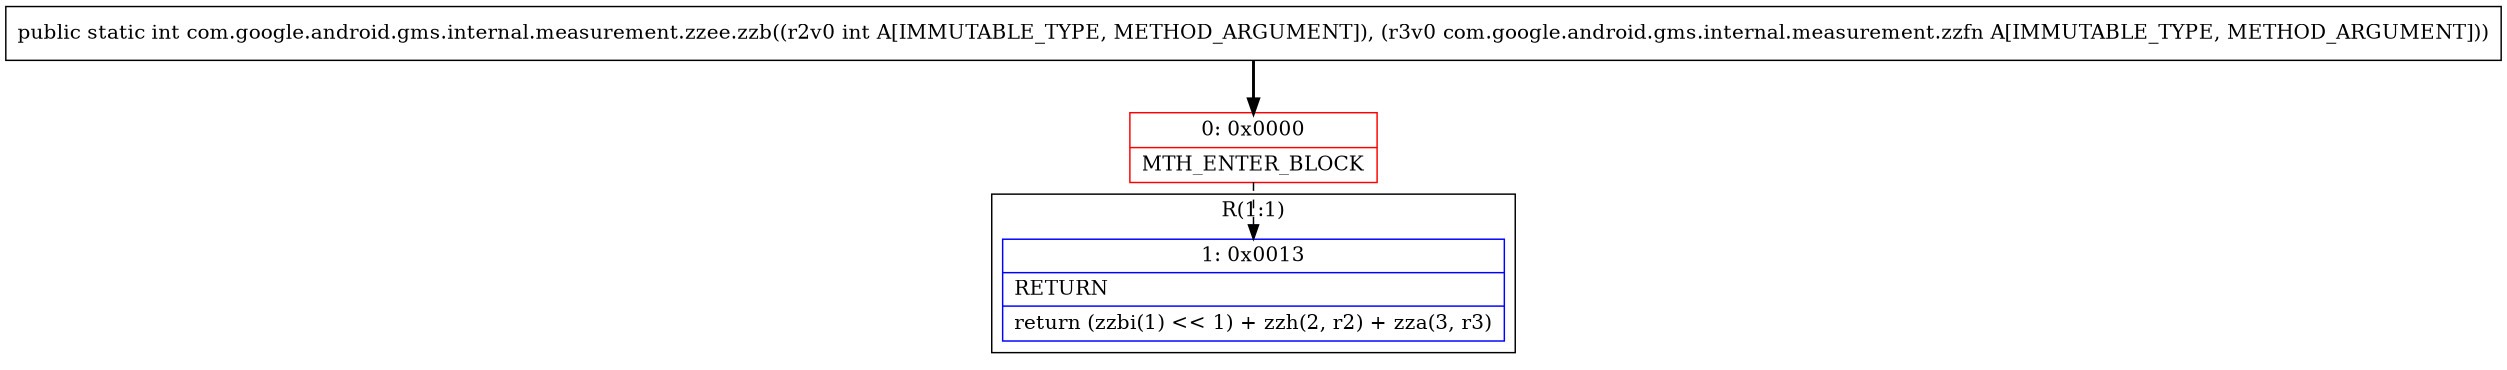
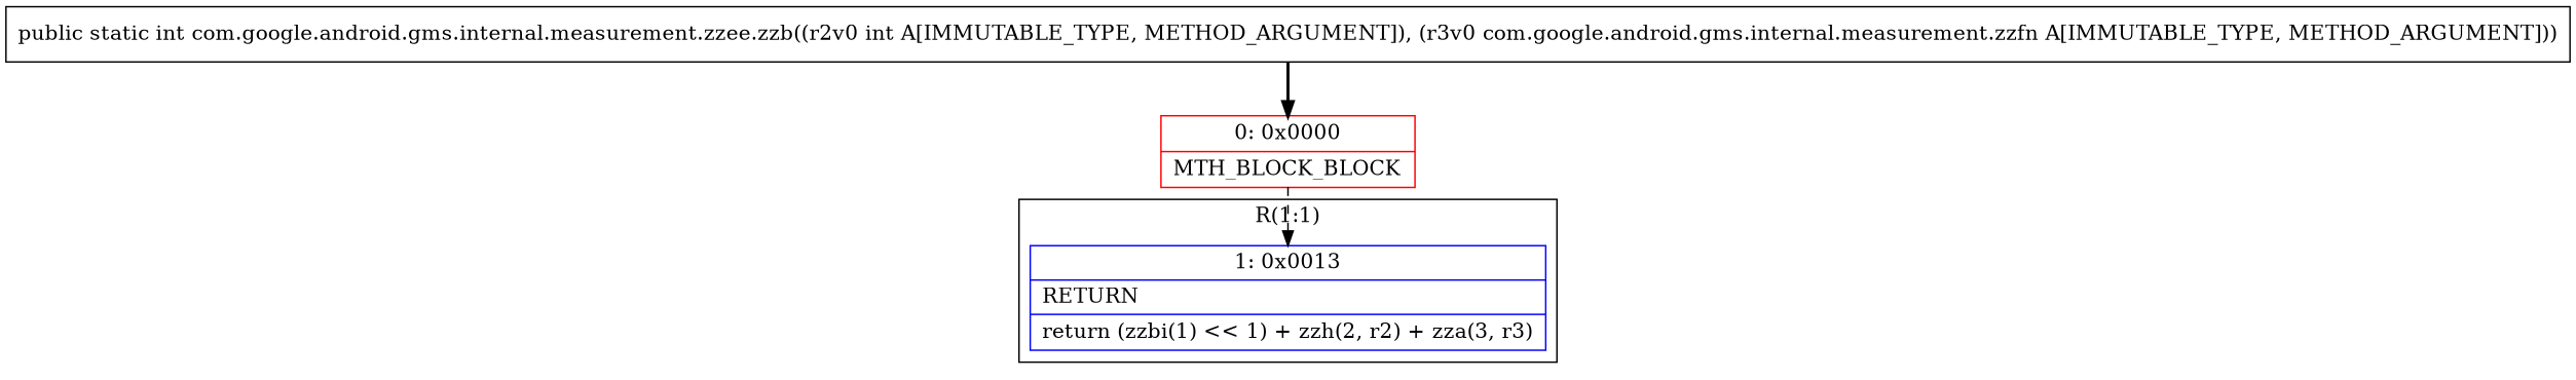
  digraph {
    node [shape=record]
    n1 [color=blue label="{1\:\ 0x0013|RETURN\l|return (zzbi(1) \<\< 1) + zzh(2, r2) + zza(3, r3)\l}"]
-   n2 [color=red label="{0\:\ 0x0000|MTH_ENTER_BLOCK\l}"]
+   n2 [color=red label="{0\:\ 0x0000|MTH_BLOCK_BLOCK\l}"]
    n3 [label="{public static int com.google.android.gms.internal.measurement.zzee.zzb((r2v0 int A[IMMUTABLE_TYPE, METHOD_ARGUMENT]), (r3v0 com.google.android.gms.internal.measurement.zzfn A[IMMUTABLE_TYPE, METHOD_ARGUMENT])) }"]
    subgraph cluster_1 {
      label="R(1:1)"
      n1
    }
    n2 -> n1 [style=dashed]
    n3 -> n2 [style=bold]
  }
